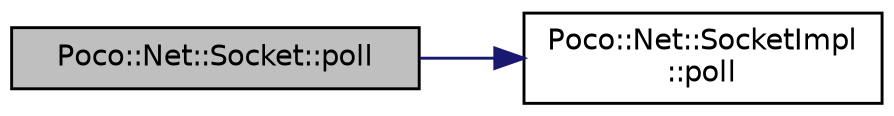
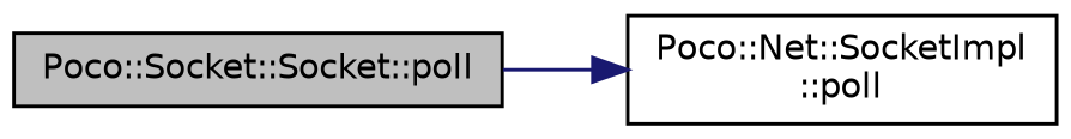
  digraph {
    rankdir=LR
    node [color=black fontname=Helvetica fontsize=10 shape=record style=filled]
-   n1 [fillcolor=grey75 fontcolor=black height=0.2 label="Poco::Net::Socket::poll" width=0.4]
+   n1 [fillcolor=grey75 fontcolor=black height=0.2 label="Poco::Socket::Socket::poll" width=0.4]
    n2 [fillcolor=white height=0.2 label="Poco::Net::SocketImpl\l::poll" width=0.4]
    n1 -> n2 [color=midnightblue fontname=Helvetica fontsize=10 labelfontname=Helvetica labelfontsize=10 style=solid]
  }
